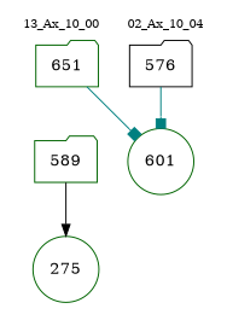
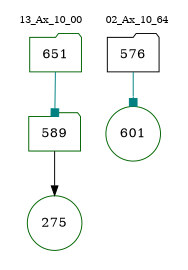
  digraph {
    node [color=darkgreen shape=folder]
    edge [arrowhead=box color=teal]
    n1 [label=651]
    n2 [label=589]
    n3 [label=275 shape=circle]
    n4 [color=black label=576]
    n5 [label=601 shape=circle]
    subgraph cluster_1 {
      color=white
      fontsize=10
      label="13_Ax_10_00"
      n1
      n2
      n3
    }
    subgraph cluster_2 {
      color=white
      fontsize=10
-     label="02_Ax_10_04"
+     label="02_Ax_10_64"
      n4
      n5
    }
-   n1 -> n5
+   n1 -> n2
    n2 -> n3 [arrowhead=normal color=black]
    n4 -> n5
  }
